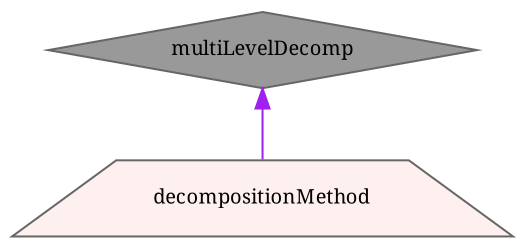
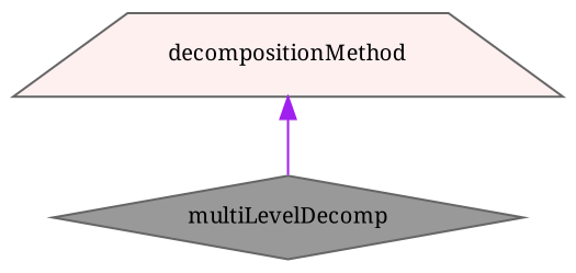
  digraph {
    fontname="Noto Serif"
    node [color=gray40 fontname="Noto Serif" fontsize=10 style=filled]
    n1 [fillcolor=grey60 fontcolor=black height=0.2 label=multiLevelDecomp shape=diamond width=0.4]
    n2 [fillcolor="#FFF0F0" height=0.2 label=decompositionMethod shape=trapezium width=0.4]
-   n1 -> n2 [color=purple dir=back fontname="Noto Serif" fontsize=10 labelfontname=Helvetica labelfontsize=10 style=solid]
+   n2 -> n1 [color=purple dir=back fontname="Noto Serif" fontsize=10 labelfontname=Helvetica labelfontsize=10 style=solid]
  }
